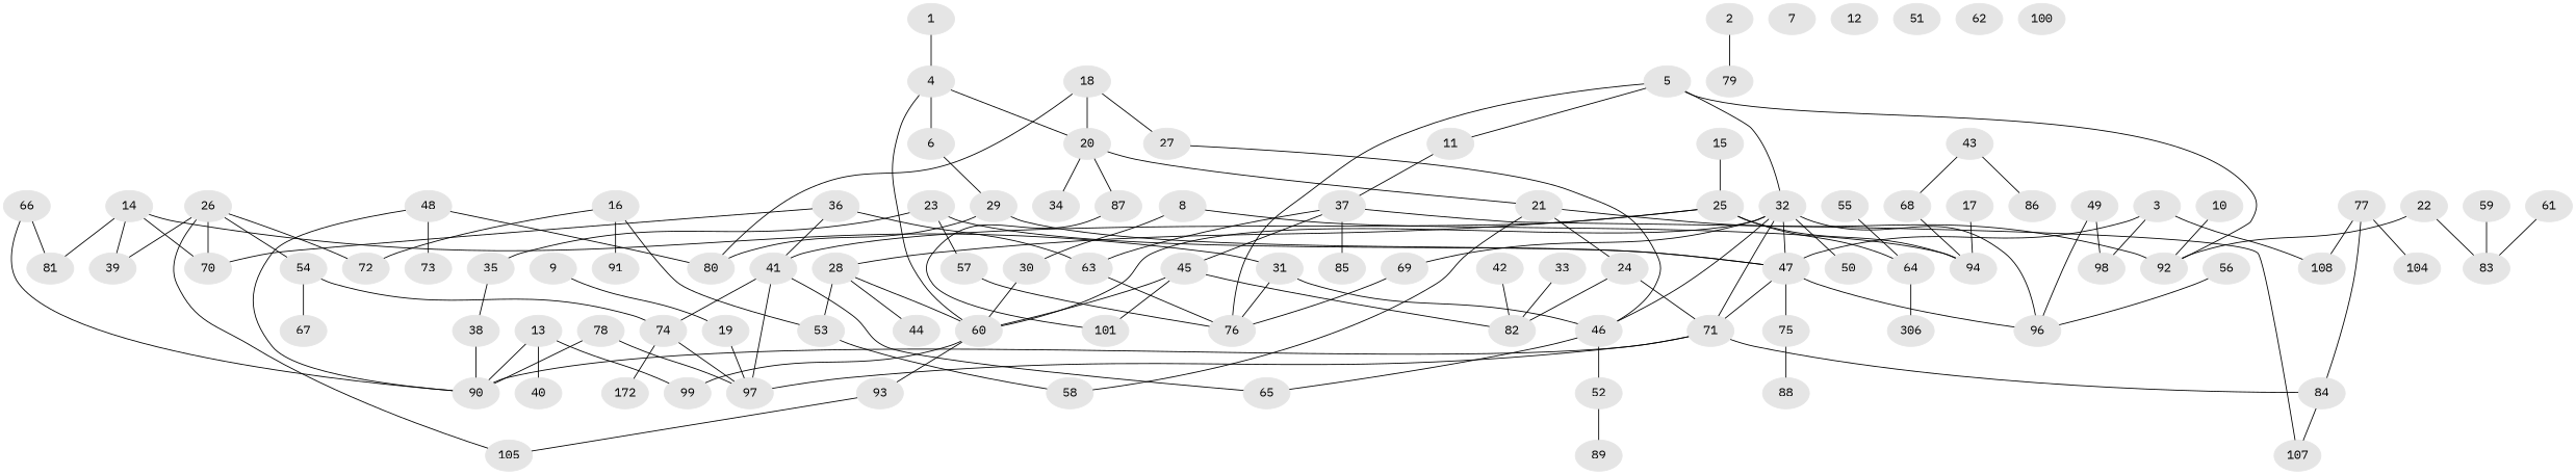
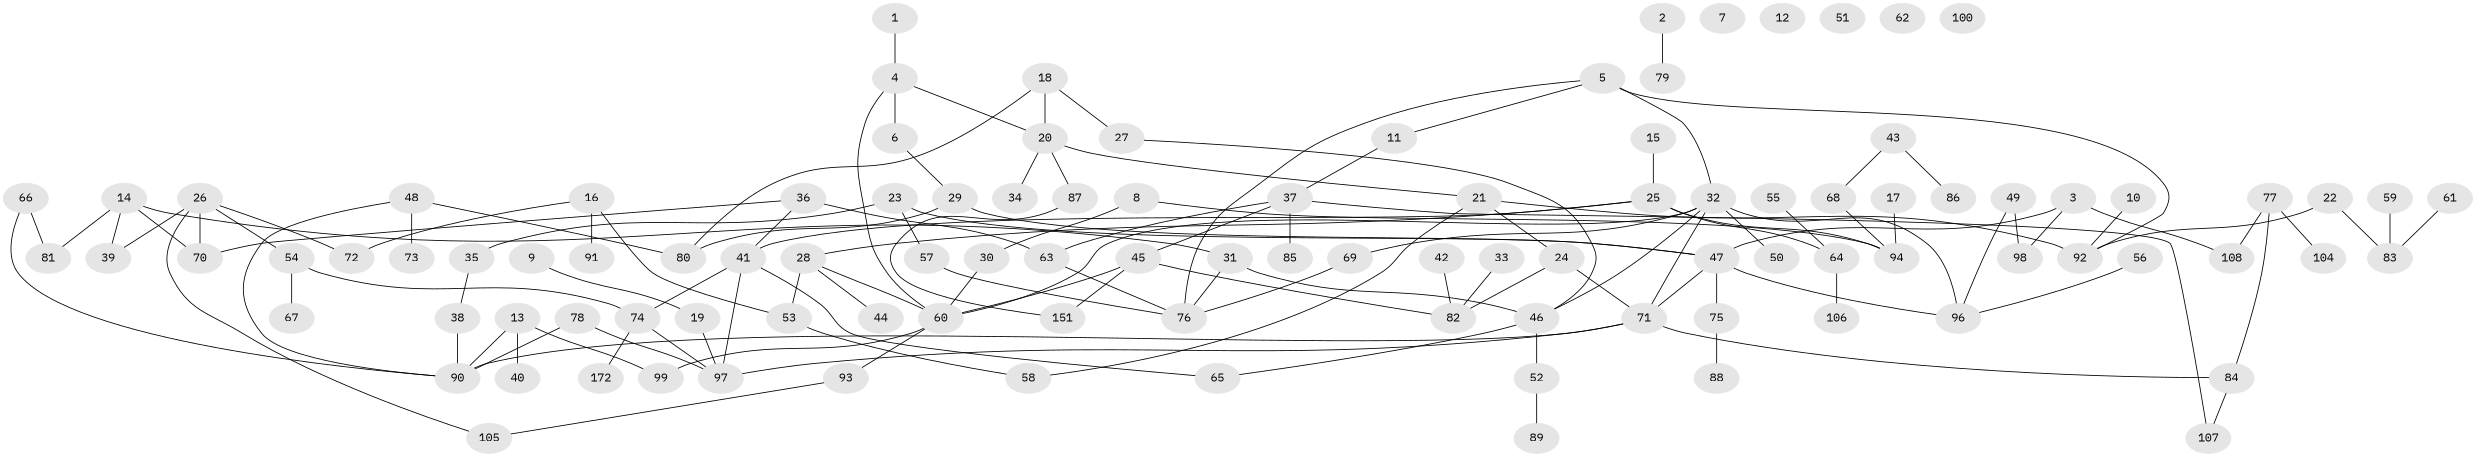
  graph {
    fontname="IBM Plex Mono"
    node [color=gray90 fontname="IBM Plex Mono" style=filled]
    edge [fontname="IBM Plex Mono"]
    1
    4
    6
    20
    60
    2
    79
    3
    47
    98
    108
    71
    96
    75
    29
    21
    34
    87
    99
    93
    5
    11
    32
    76
    92
    37
    46
    50
    69
    80
    7
    8
    30
    94
    9
    19
    97
    10
    63
    45
    85
    107
    12
    13
    40
    90
    14
    31
    39
    70
    81
    15
    25
    28
    41
    64
    16
    53
    72
    91
    58
    17
    18
    27
    24
-   101
+   101 [label=151]
    82
    22
    83
    23
    35
    57
    38
    84
    44
    65
    74
-   106 [label=306]
+   106
    26
    54
    105
    67
    52
    33
    36
    n86 [label=172]
    42
    43
    68
    86
    89
    88
    48
    73
    49
    51
    55
    56
    59
    61
    62
    66
    77
    104
    78
    100
    1 -- 4
    4 -- 6
    4 -- 20
    4 -- 60
    6 -- 29
    20 -- 21
    20 -- 34
    20 -- 87
    60 -- 99
    60 -- 93
    2 -- 79
    3 -- 47
    3 -- 98
    3 -- 108
    47 -- 71
    47 -- 96
    47 -- 75
    71 -- 97
    71 -- 90
    71 -- 84
    75 -- 88
    29 -- 47
    29 -- 80
    21 -- 92
    21 -- 58
    21 -- 24
    87 -- 101
    93 -- 105
    5 -- 11
    5 -- 32
    5 -- 76
    5 -- 92
    11 -- 37
    32 -- 60
-   32 -- 47
    32 -- 71
    32 -- 96
    32 -- 46
    32 -- 50
    32 -- 69
    37 -- 63
    37 -- 45
    37 -- 85
    37 -- 107
    46 -- 65
    46 -- 52
    69 -- 76
    8 -- 30
    8 -- 94
    30 -- 60
    9 -- 19
    19 -- 97
    10 -- 92
    63 -- 76
    45 -- 60
    45 -- 101
    45 -- 82
    13 -- 99
    13 -- 40
    13 -- 90
    14 -- 31
    14 -- 39
    14 -- 70
    14 -- 81
    31 -- 76
    31 -- 46
    15 -- 25
    25 -- 94
    25 -- 28
    25 -- 41
    25 -- 64
    28 -- 60
    28 -- 53
    28 -- 44
    41 -- 97
    41 -- 65
    41 -- 74
    64 -- 106
    16 -- 53
    16 -- 72
    16 -- 91
    53 -- 58
    17 -- 94
    18 -- 20
    18 -- 80
    18 -- 27
    27 -- 46
    24 -- 71
    24 -- 82
    22 -- 92
    22 -- 83
    23 -- 47
    23 -- 35
    23 -- 57
    35 -- 38
    57 -- 76
    38 -- 90
    84 -- 107
    74 -- 97
    74 -- n86
    26 -- 39
    26 -- 70
    26 -- 72
    26 -- 54
    26 -- 105
    54 -- 74
    54 -- 67
    52 -- 89
    33 -- 82
    36 -- 63
    36 -- 70
    36 -- 41
    42 -- 82
    43 -- 68
    43 -- 86
    68 -- 94
    48 -- 80
    48 -- 90
    48 -- 73
    49 -- 98
    49 -- 96
    55 -- 64
    56 -- 96
    59 -- 83
    61 -- 83
    66 -- 90
    66 -- 81
    77 -- 108
    77 -- 84
    77 -- 104
    78 -- 97
    78 -- 90
  }
